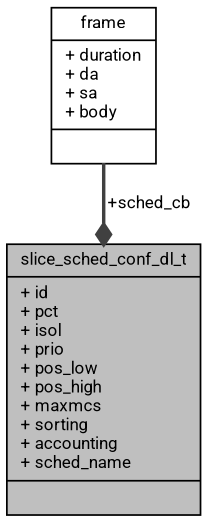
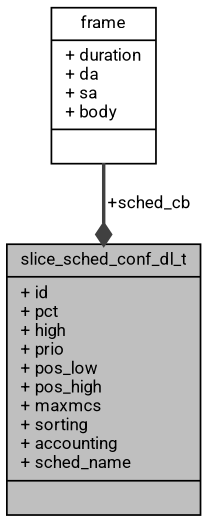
  digraph {
    fontname=Roboto
    node [color=black fontname=Roboto fontsize=10 shape=record style=filled]
-   n1 [fillcolor=grey75 fontcolor=black height=0.2 label="{slice_sched_conf_dl_t\n|+ id\l+ pct\l+ isol\l+ prio\l+ pos_low\l+ pos_high\l+ maxmcs\l+ sorting\l+ accounting\l+ sched_name\l|}" width=0.4]
+   n1 [fillcolor=grey75 fontcolor=black height=0.2 label="{slice_sched_conf_dl_t\n|+ id\l+ pct\l+ high\l+ prio\l+ pos_low\l+ pos_high\l+ maxmcs\l+ sorting\l+ accounting\l+ sched_name\l|}" width=0.4]
    n2 [fillcolor=white height=0.2 label="{frame\n|+ duration\l+ da\l+ sa\l+ body\l|}" width=0.4]
    n2 -> n1 [arrowhead=diamond color=grey25 fontname=Roboto fontsize=10 label=" +sched_cb" labelfontname=Helvetica labelfontsize=10 style=bold]
  }
